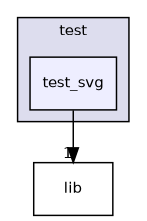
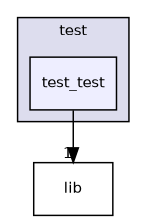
  digraph {
    compound=true
    node [fontname=Helvetica fontsize=10 shape=box]
-   n1 [fillcolor="#eeeeff" label=test_svg pencolor=black style=filled]
+   n1 [fillcolor="#eeeeff" label=test_test pencolor=black style=filled]
    n2 [label=lib]
    subgraph cluster_1 {
      bgcolor="#ddddee"
      fontname=Helvetica
      fontsize=10
      label=test
      pencolor=black
      n1
    }
    n1 -> n2 [headlabel=1 labeldistance=1.5 labelfontname=Helvetica labelfontsize=10]
  }
